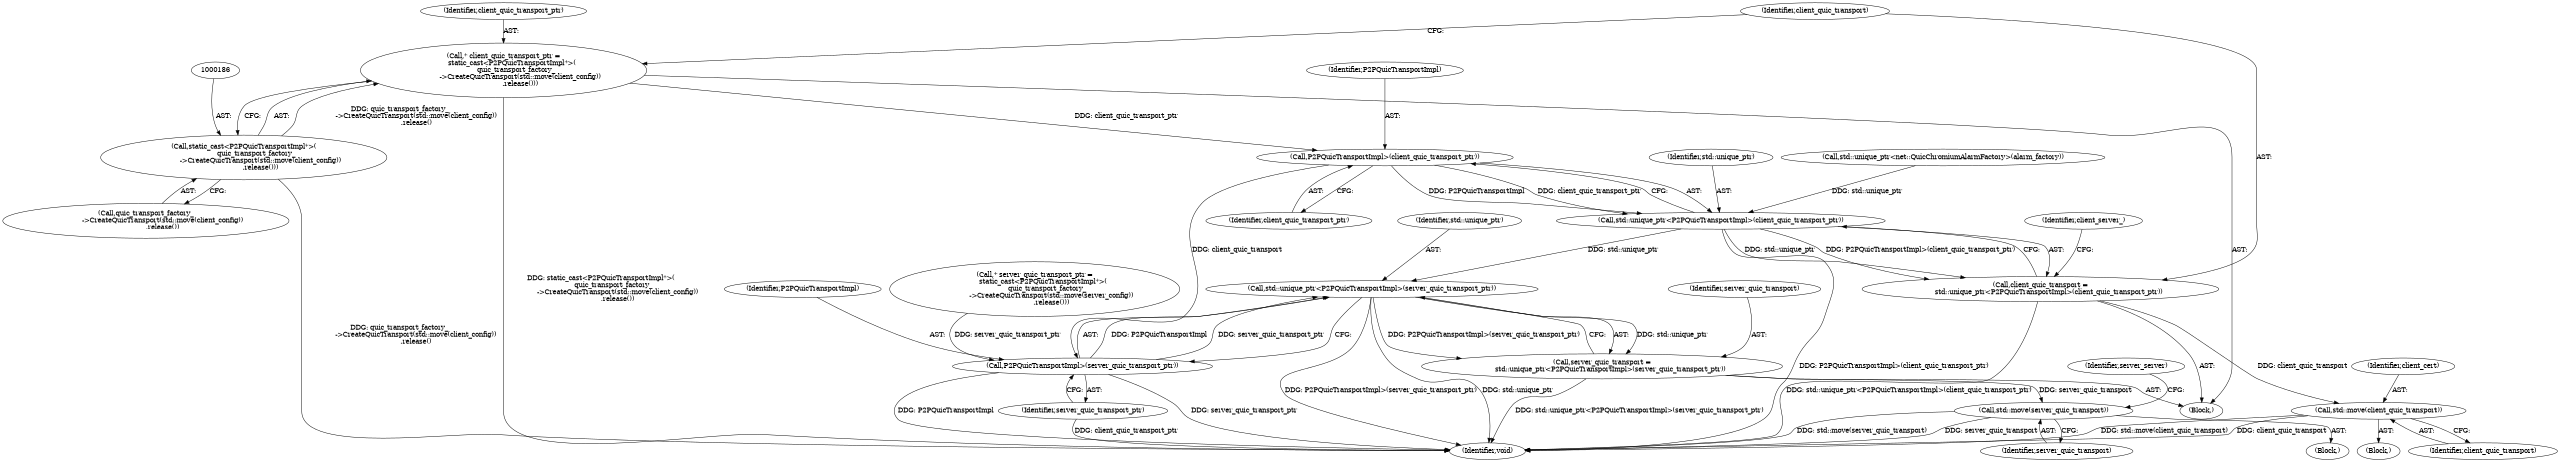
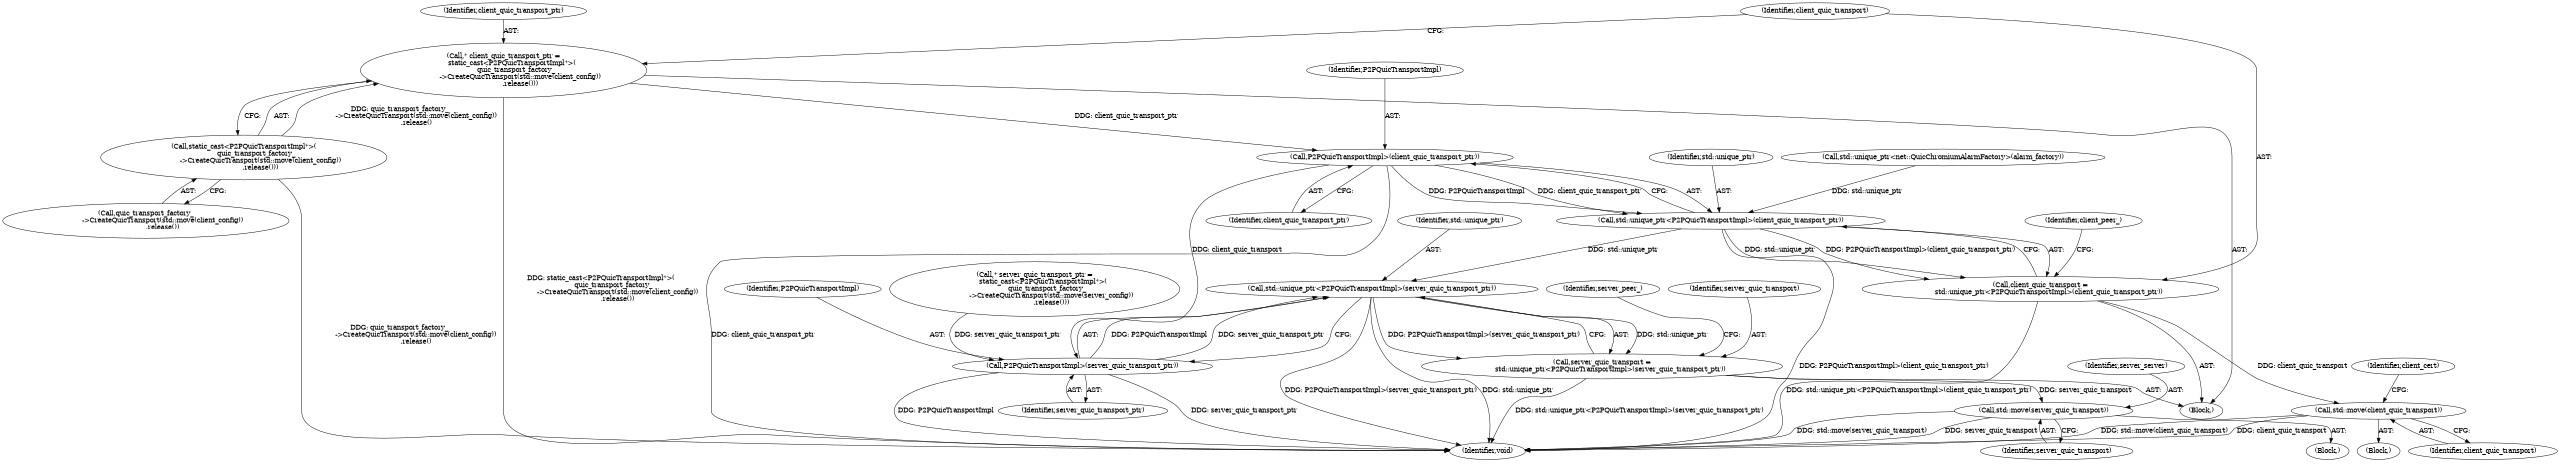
  digraph {
    n1 [label="(Call,* client_quic_transport_ptr =\n        static_cast<P2PQuicTransportImpl*>(\n            quic_transport_factory_\n                ->CreateQuicTransport(std::move(client_config))\n                .release()))"]
    n2 [label="(Call,static_cast<P2PQuicTransportImpl*>(\n            quic_transport_factory_\n                ->CreateQuicTransport(std::move(client_config))\n                .release()))"]
    n3 [label="(Call,P2PQuicTransportImpl>(client_quic_transport_ptr))"]
    n4 [label="(Identifier,void)"]
    n5 [label="(Block,)"]
    n6 [label="(Call,quic_transport_factory_\n                ->CreateQuicTransport(std::move(client_config))\n                .release())"]
    n7 [label="(Call,std::unique_ptr<P2PQuicTransportImpl>(client_quic_transport_ptr))"]
    n8 [label="(Call,P2PQuicTransportImpl>(server_quic_transport_ptr))"]
    n9 [label="(Identifier,client_quic_transport_ptr)"]
    n10 [label="(Call,client_quic_transport =\n        std::unique_ptr<P2PQuicTransportImpl>(client_quic_transport_ptr))"]
    n11 [label="(Call,std::unique_ptr<P2PQuicTransportImpl>(server_quic_transport_ptr))"]
    n12 [label="(Identifier,server_quic_transport_ptr)"]
    n13 [label="(Call,std::move(client_quic_transport))"]
    n14 [label="(Call,server_quic_transport =\n        std::unique_ptr<P2PQuicTransportImpl>(server_quic_transport_ptr))"]
    n15 [label="(Block,)"]
    n16 [label="(Identifier,client_quic_transport)"]
    n17 [label="(Call,std::move(server_quic_transport))"]
    n18 [label="(Identifier,server_quic_transport)"]
    n19 [label="(Block,)"]
-   n20 [label="(Identifier,client_server_)"]
+   n20 [label="(Identifier,client_peer_)"]
+   n21 [label="(Identifier,server_peer_)"]
    n22 [label="(Identifier,P2PQuicTransportImpl)"]
    n23 [label="(Identifier,P2PQuicTransportImpl)"]
    n24 [label="(Identifier,std::unique_ptr)"]
    n25 [label="(Identifier,std::unique_ptr)"]
    n26 [label="(Identifier,client_quic_transport)"]
    n27 [label="(Call,* server_quic_transport_ptr =\n        static_cast<P2PQuicTransportImpl*>(\n            quic_transport_factory_\n                ->CreateQuicTransport(std::move(server_config))\n                .release()))"]
    n28 [label="(Identifier,server_quic_transport)"]
    n29 [label="(Identifier,client_quic_transport_ptr)"]
    n30 [label="(Call,std::unique_ptr<net::QuicChromiumAlarmFactory>(alarm_factory))"]
    n31 [label="(Identifier,client_cert)"]
    n32 [label="(Identifier,server_server)"]
-   1000186
    n1 -> n2 [label="CFG: "]
    n1 -> n3 [label="DDG: client_quic_transport_ptr"]
    n1 -> n4 [label="DDG: static_cast<P2PQuicTransportImpl*>(\n            quic_transport_factory_\n                ->CreateQuicTransport(std::move(client_config))\n                .release())"]
    n1 -> n5 [label="AST: "]
    n2 -> n1 [label="AST: "]
    n2 -> n1 [label="DDG: quic_transport_factory_\n                ->CreateQuicTransport(std::move(client_config))\n                .release()"]
    n2 -> n4 [label="DDG: quic_transport_factory_\n                ->CreateQuicTransport(std::move(client_config))\n                .release()"]
    n2 -> n6 [label="CFG: "]
-   n12 -> n4 [label="DDG: client_quic_transport_ptr"]
+   n3 -> n4 [label="DDG: client_quic_transport_ptr"]
    n3 -> n7 [label="AST: "]
    n3 -> n7 [label="DDG: P2PQuicTransportImpl"]
    n3 -> n7 [label="DDG: client_quic_transport_ptr"]
    n3 -> n8 [label="DDG: client_quic_transport"]
    n3 -> n9 [label="CFG: "]
    n6 -> n2 [label="AST: "]
    n7 -> n3 [label="CFG: "]
    n7 -> n4 [label="DDG: P2PQuicTransportImpl>(client_quic_transport_ptr)"]
    n7 -> n10 [label="AST: "]
    n7 -> n10 [label="DDG: std::unique_ptr"]
    n7 -> n10 [label="DDG: P2PQuicTransportImpl>(client_quic_transport_ptr)"]
    n7 -> n11 [label="DDG: std::unique_ptr"]
    n8 -> n4 [label="DDG: P2PQuicTransportImpl"]
    n8 -> n4 [label="DDG: server_quic_transport_ptr"]
    n8 -> n11 [label="AST: "]
    n8 -> n11 [label="DDG: P2PQuicTransportImpl"]
    n8 -> n11 [label="DDG: server_quic_transport_ptr"]
    n8 -> n12 [label="AST: "]
    n9 -> n3 [label="AST: "]
    n10 -> n4 [label="DDG: std::unique_ptr<P2PQuicTransportImpl>(client_quic_transport_ptr)"]
    n10 -> n5 [label="AST: "]
    n10 -> n7 [label="CFG: "]
    n10 -> n13 [label="DDG: client_quic_transport"]
    n11 -> n4 [label="DDG: P2PQuicTransportImpl>(server_quic_transport_ptr)"]
    n11 -> n4 [label="DDG: std::unique_ptr"]
    n11 -> n8 [label="CFG: "]
    n11 -> n14 [label="AST: "]
    n11 -> n14 [label="DDG: std::unique_ptr"]
    n11 -> n14 [label="DDG: P2PQuicTransportImpl>(server_quic_transport_ptr)"]
-   n12 -> n8 [label="CFG: "]
+   n12 -> n8 [label="AST: "]
    n13 -> n4 [label="DDG: std::move(client_quic_transport)"]
    n13 -> n4 [label="DDG: client_quic_transport"]
    n13 -> n15 [label="AST: "]
    n13 -> n16 [label="CFG: "]
    n14 -> n4 [label="DDG: std::unique_ptr<P2PQuicTransportImpl>(server_quic_transport_ptr)"]
    n14 -> n5 [label="AST: "]
    n14 -> n11 [label="CFG: "]
    n14 -> n17 [label="DDG: server_quic_transport"]
    n16 -> n13 [label="AST: "]
    n17 -> n4 [label="DDG: server_quic_transport"]
    n17 -> n4 [label="DDG: std::move(server_quic_transport)"]
    n17 -> n18 [label="CFG: "]
    n17 -> n19 [label="AST: "]
    n18 -> n17 [label="AST: "]
    n20 -> n10 [label="CFG: "]
+   n21 -> n14 [label="CFG: "]
    n22 -> n8 [label="AST: "]
    n23 -> n3 [label="AST: "]
    n24 -> n7 [label="AST: "]
    n25 -> n11 [label="AST: "]
    n26 -> n1 [label="CFG: "]
    n26 -> n10 [label="AST: "]
    n27 -> n8 [label="DDG: server_quic_transport_ptr"]
    n28 -> n14 [label="AST: "]
    n29 -> n1 [label="AST: "]
    n30 -> n7 [label="DDG: std::unique_ptr"]
-   n31 -> n13 [label="AST: "]
-   n32 -> n17 [label="CFG: "]
-   1000186 -> n2 [label="AST: "]
+   n31 -> n13 [label="CFG: "]
+   n32 -> n17 [label="AST: "]
  }
